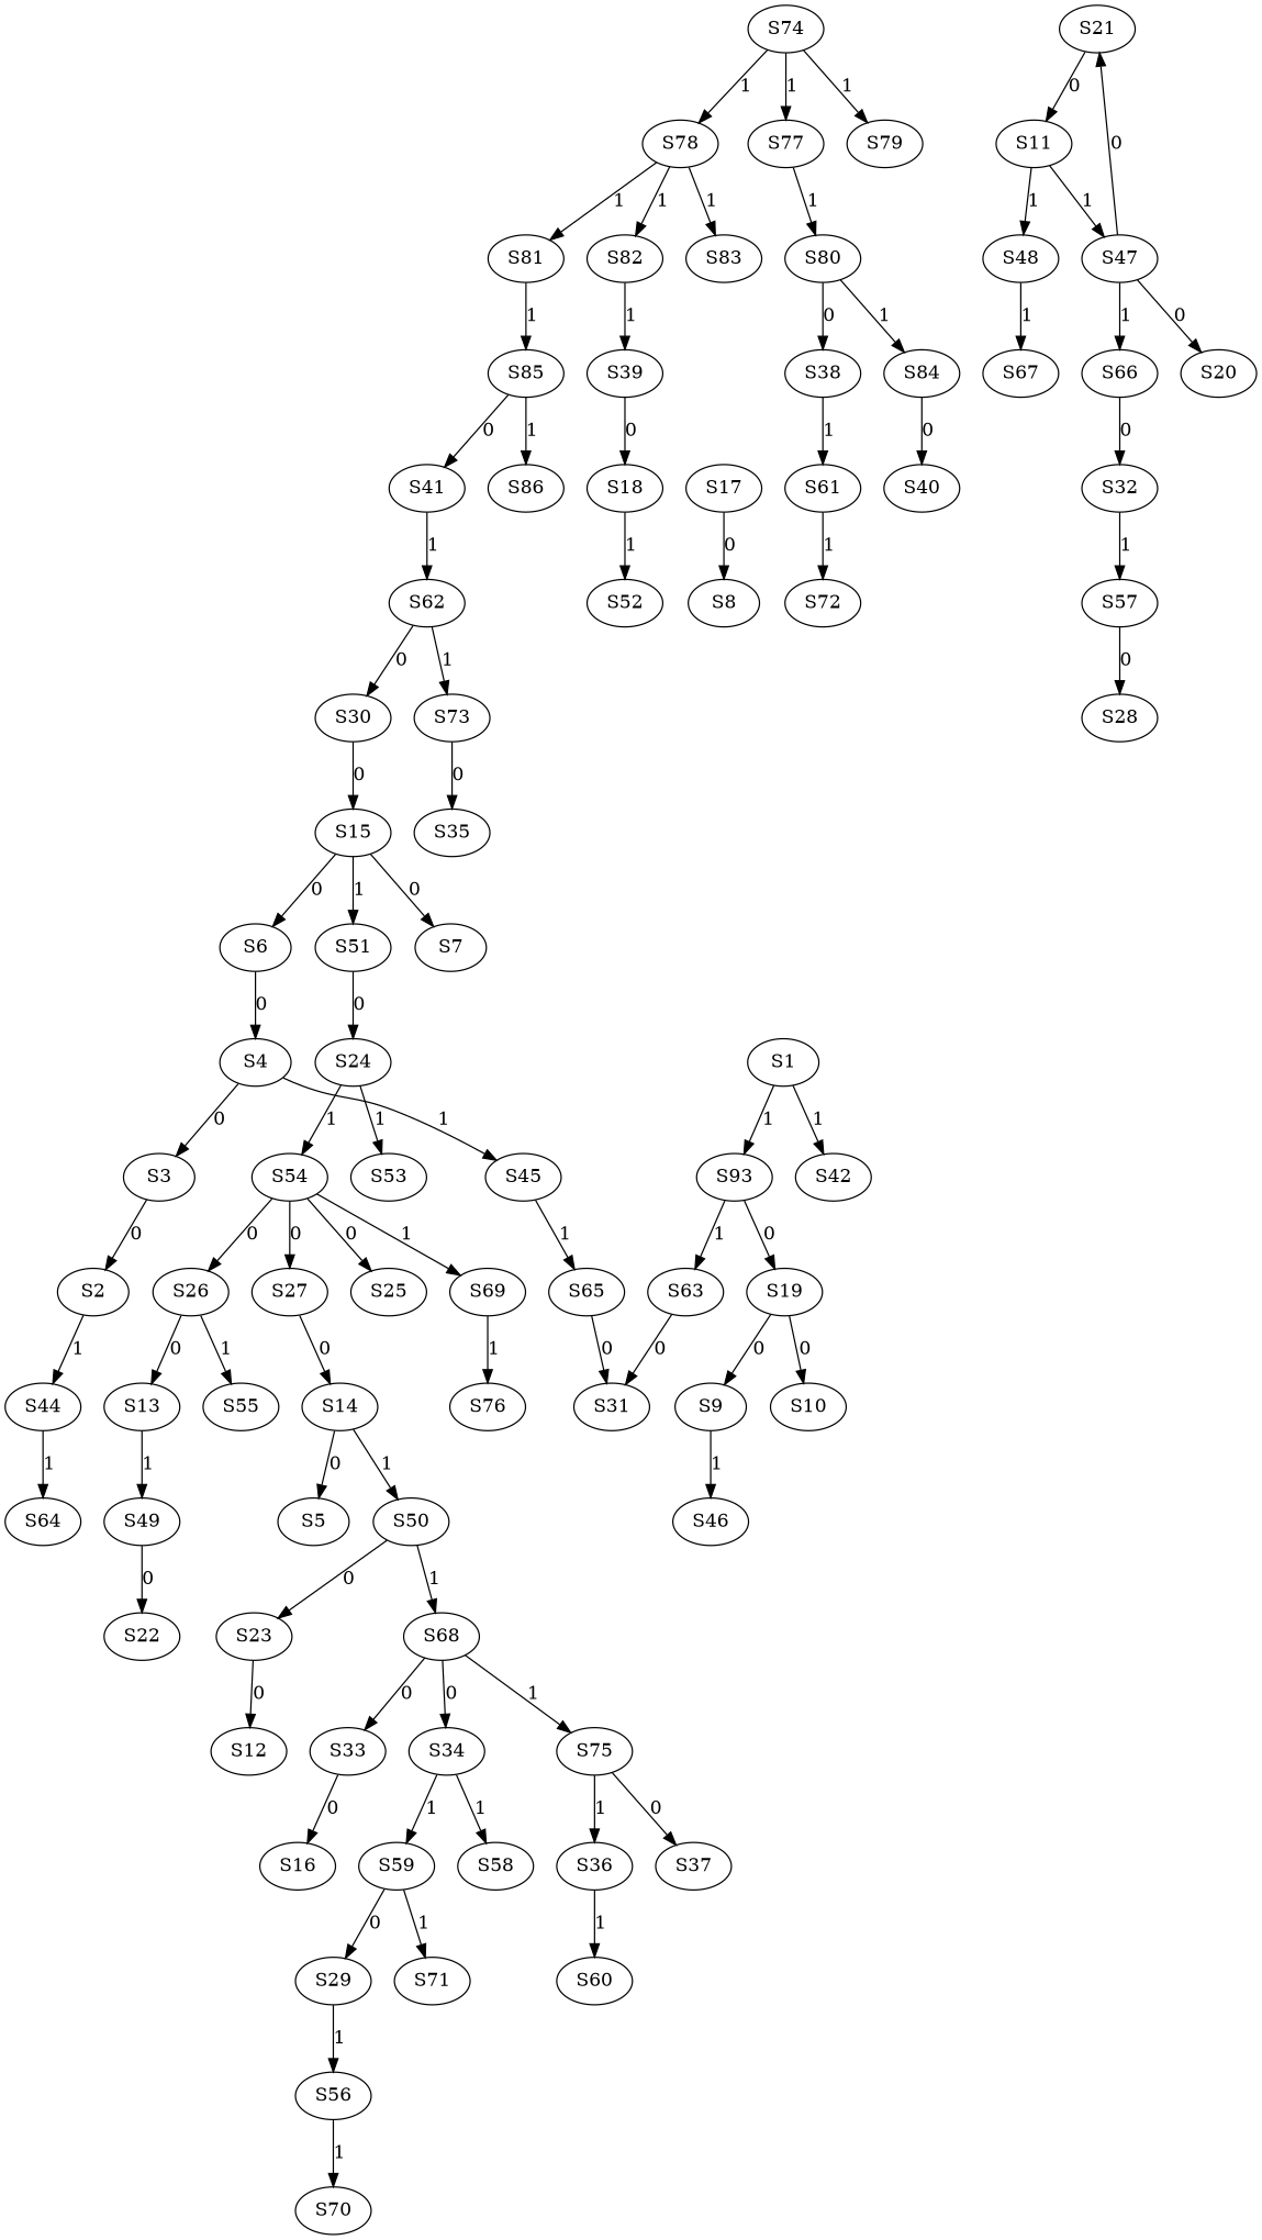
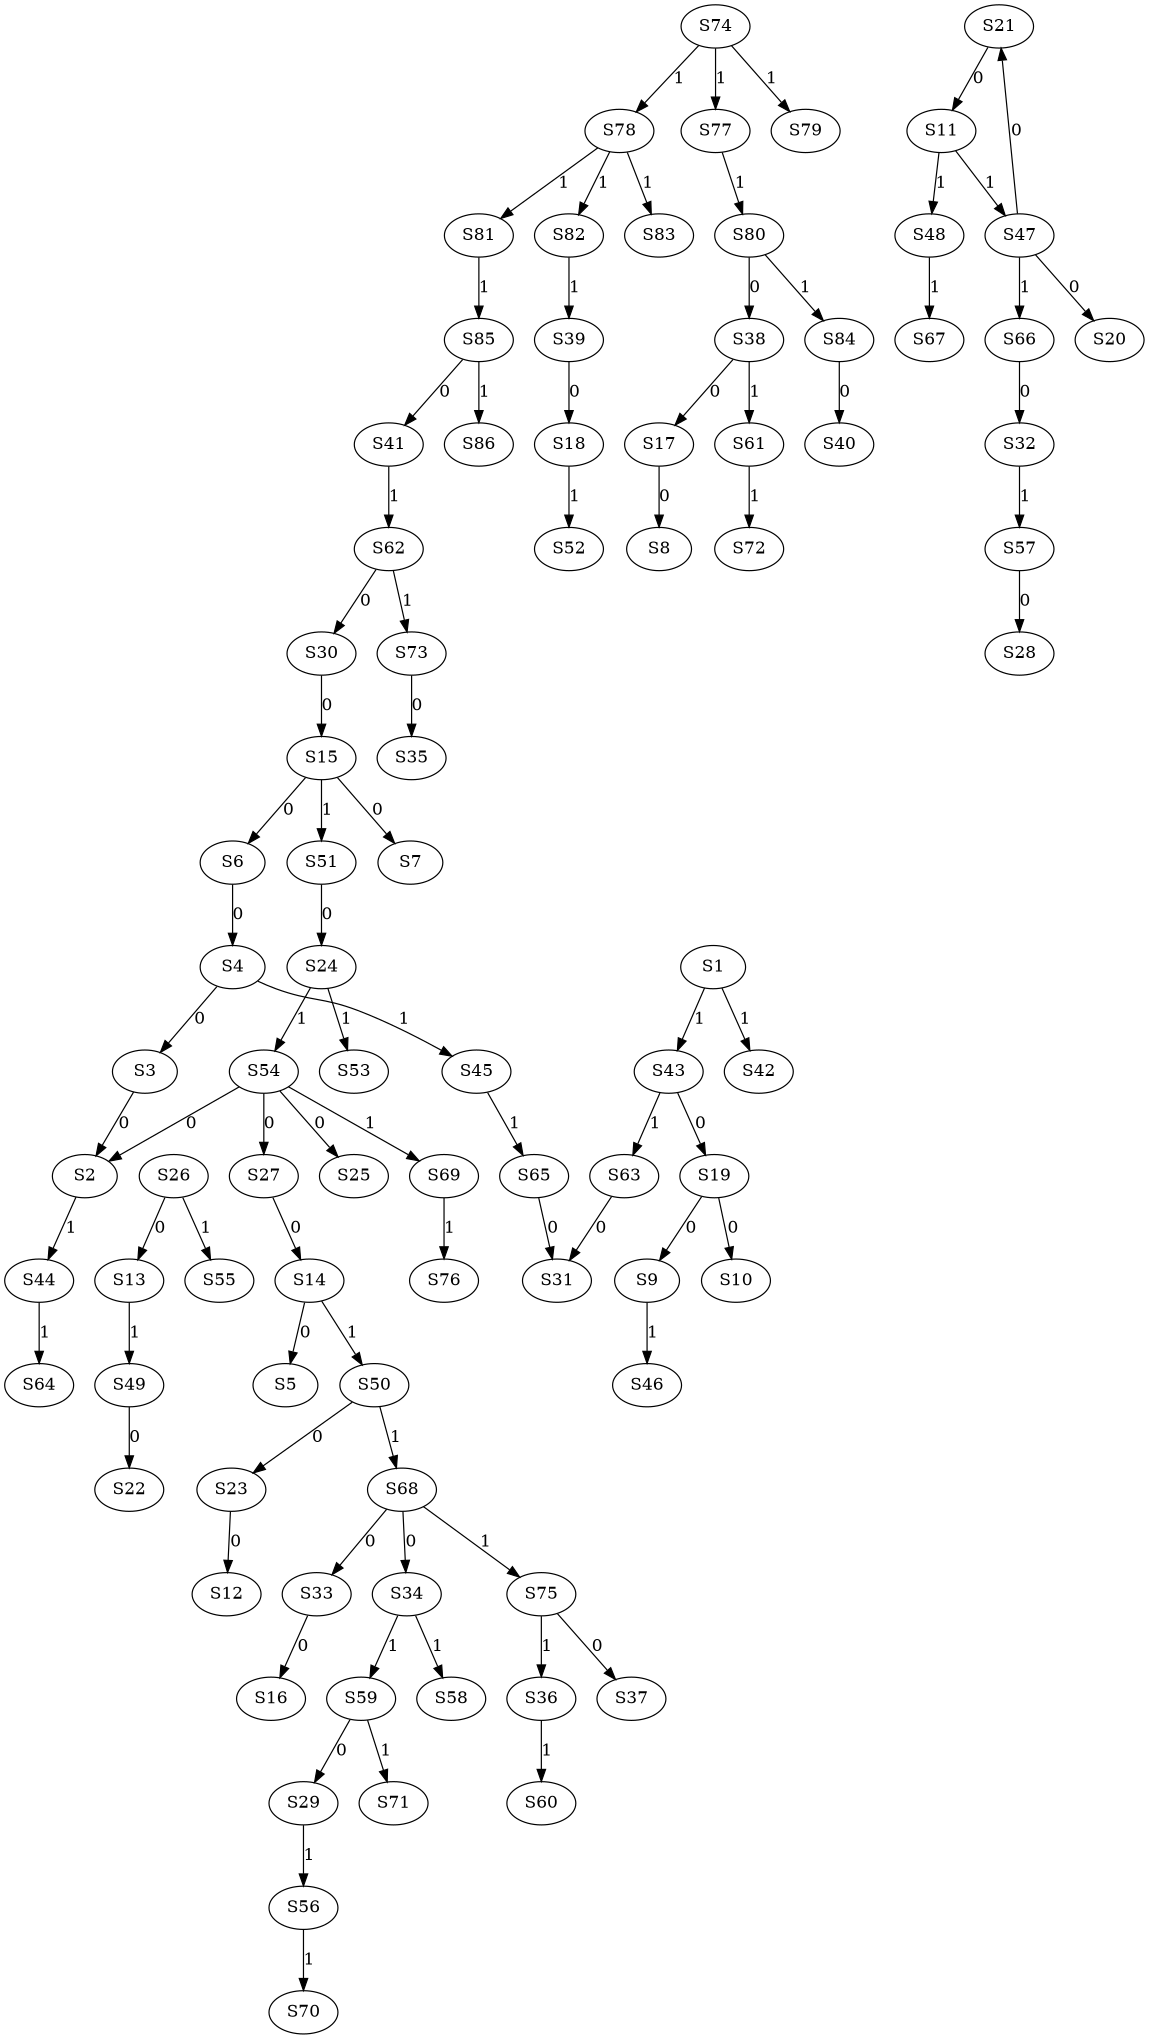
  strict digraph {
    S3
    S2
    S44
    S64
    S4
    S45
    S65
    S6
    S14
    S5
    S50
    S23
    S68
    S15
    S7
    S51
    S24
    S17
    S8
    S19
    S9
    S10
    S46
    S21
    S11
    S47
    S48
    S20
    S66
    S67
    S12
    S26
    S13
    S55
    S49
    S22
    S27
    S30
    S33
    S16
    S38
    S61
    S72
    S39
    S18
    S52
-   S43 [label=S93]
+   S43
    S63
    S31
    S32
    S34
    S75
    S54
    S53
    S25
    S69
    S76
    S57
    S28
    S59
    S29
    S71
    S56
    S70
    S62
    S73
    S35
    S74
    S77
    S78
    S79
    S58
    S36
    S37
    S60
    S80
    S84
    S40
    S82
    S85
    S41
    S86
    S1
    S42
    S81
    S83
    S3 -> S2 [label=0]
    S2 -> S44 [label=1]
    S44 -> S64 [label=1]
    S4 -> S3 [label=0]
    S4 -> S45 [label=1]
    S45 -> S65 [label=1]
    S65 -> S31 [label=0]
    S6 -> S4 [label=0]
    S14 -> S5 [label=0]
    S14 -> S50 [label=1]
    S50 -> S23 [label=0]
    S50 -> S68 [label=1]
    S23 -> S12 [label=0]
    S68 -> S33 [label=0]
    S68 -> S34 [label=0]
    S68 -> S75 [label=1]
    S15 -> S6 [label=0]
    S15 -> S7 [label=0]
    S15 -> S51 [label=1]
    S51 -> S24 [label=0]
    S24 -> S54 [label=1]
    S24 -> S53 [label=1]
    S17 -> S8 [label=0]
    S19 -> S9 [label=0]
    S19 -> S10 [label=0]
    S9 -> S46 [label=1]
    S21 -> S11 [label=0]
    S11 -> S47 [label=1]
    S11 -> S48 [label=1]
    S47 -> S21 [label=0]
    S47 -> S20 [label=0]
    S47 -> S66 [label=1]
    S48 -> S67 [label=1]
    S66 -> S32 [label=0]
    S26 -> S13 [label=0]
    S26 -> S55 [label=1]
    S13 -> S49 [label=1]
    S49 -> S22 [label=0]
    S27 -> S14 [label=0]
    S30 -> S15 [label=0]
    S33 -> S16 [label=0]
+   S38 -> S17 [label=0]
    S38 -> S61 [label=1]
    S61 -> S72 [label=1]
    S39 -> S18 [label=0]
    S18 -> S52 [label=1]
    S43 -> S19 [label=0]
    S43 -> S63 [label=1]
    S63 -> S31 [label=0]
    S32 -> S57 [label=1]
    S34 -> S59 [label=1]
    S34 -> S58 [label=1]
    S75 -> S36 [label=1]
    S75 -> S37 [label=0]
-   S54 -> S26 [label=0]
+   S54 -> S2 [label=0]
    S54 -> S27 [label=0]
    S54 -> S25 [label=0]
    S54 -> S69 [label=1]
    S69 -> S76 [label=1]
    S57 -> S28 [label=0]
    S59 -> S29 [label=0]
    S59 -> S71 [label=1]
    S29 -> S56 [label=1]
    S56 -> S70 [label=1]
    S62 -> S30 [label=0]
    S62 -> S73 [label=1]
    S73 -> S35 [label=0]
    S74 -> S77 [label=1]
    S74 -> S78 [label=1]
    S74 -> S79 [label=1]
    S77 -> S80 [label=1]
    S78 -> S82 [label=1]
    S78 -> S81 [label=1]
    S78 -> S83 [label=1]
    S36 -> S60 [label=1]
    S80 -> S38 [label=0]
    S80 -> S84 [label=1]
    S84 -> S40 [label=0]
    S82 -> S39 [label=1]
    S85 -> S41 [label=0]
    S85 -> S86 [label=1]
    S41 -> S62 [label=1]
    S1 -> S43 [label=1]
    S1 -> S42 [label=1]
    S81 -> S85 [label=1]
  }
